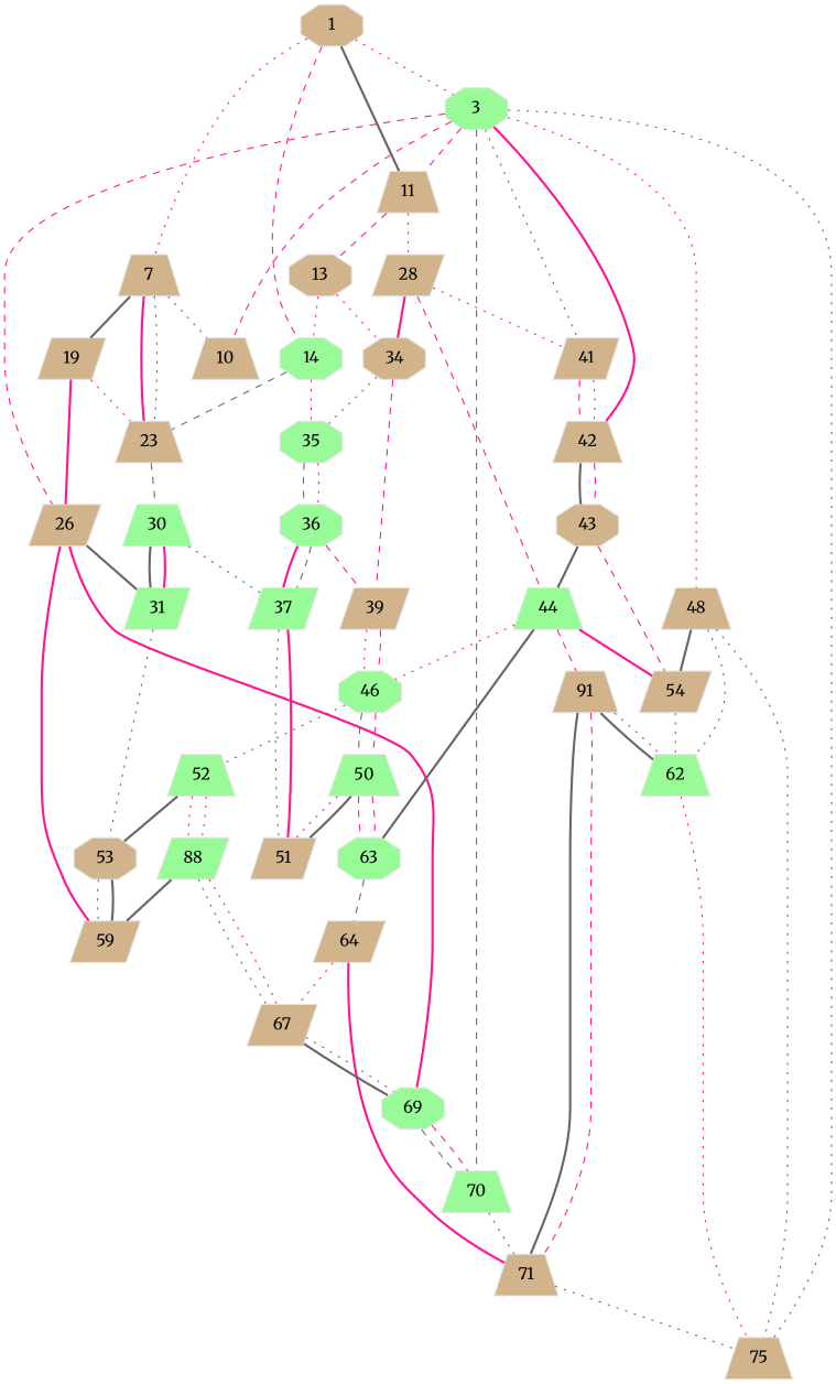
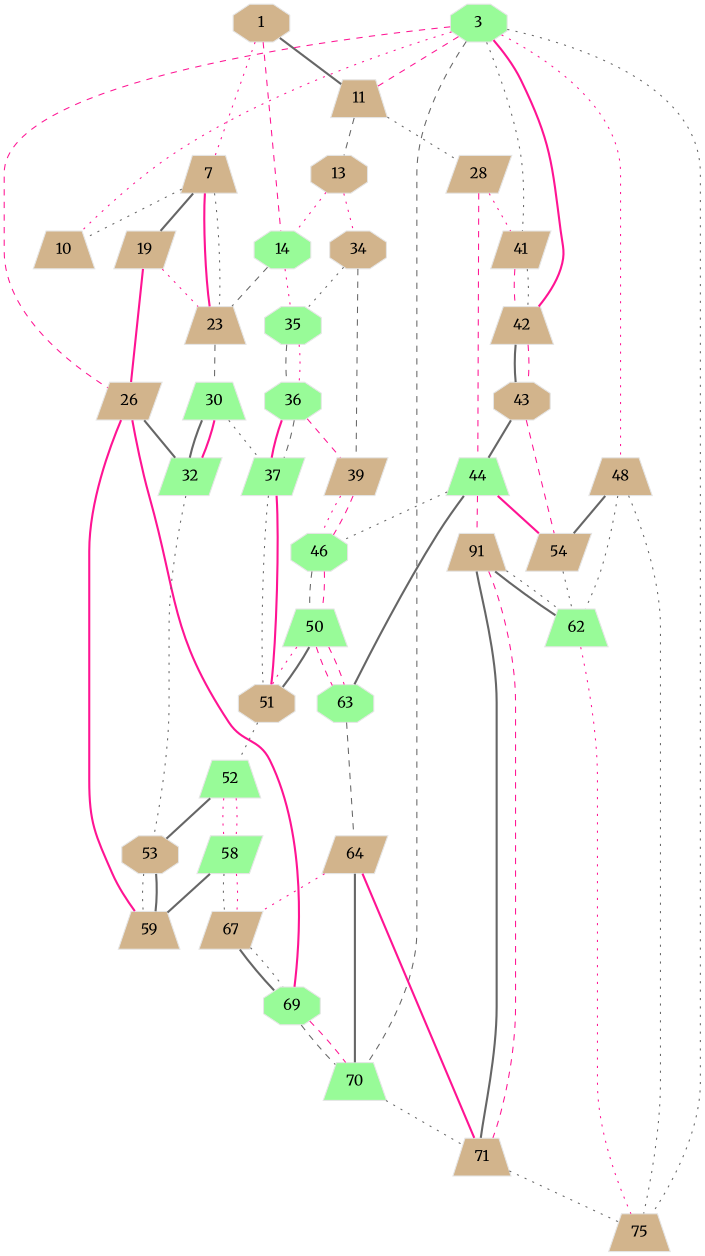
  graph {
    fontname=Merriweather
    node [color=gray90 fillcolor=tan fontname=Merriweather shape=trapezium style=filled]
    edge [color=gray40 fontname=Merriweather style=dotted]
    1 [shape=octagon super="+2+6"]
    3 [fillcolor=palegreen shape=octagon super="+4+47+15"]
    7 [super="+8"]
    11 [super="+16+12"]
    14 [fillcolor=palegreen shape=octagon super="+21"]
    10
    26 [shape=parallelogram super="+27+68"]
    41 [shape=parallelogram]
    42
    48 [super="+56"]
    70 [fillcolor=palegreen super="+81"]
    75 [super="+76"]
    19 [shape=parallelogram super="+20"]
    23 [super="+24"]
    13 [shape=octagon super="+32"]
    28 [shape=parallelogram super="+29"]
    35 [fillcolor=palegreen shape=octagon]
-   31 [fillcolor=palegreen shape=parallelogram]
-   59 [shape=parallelogram]
+   31 [fillcolor=palegreen shape=parallelogram label=32]
+   59
    69 [fillcolor=palegreen shape=octagon]
    43 [shape=octagon]
    54 [shape=parallelogram super="+57"]
    62 [fillcolor=palegreen super="+74"]
    71 [super="+72+77"]
    30 [fillcolor=palegreen]
    34 [shape=octagon super="+38"]
    44 [fillcolor=palegreen super="+45"]
    39 [shape=parallelogram]
    36 [fillcolor=palegreen shape=octagon]
    37 [fillcolor=palegreen shape=parallelogram]
    53 [shape=octagon]
    46 [fillcolor=palegreen shape=octagon]
    n33 [label=91]
    63 [fillcolor=palegreen shape=octagon]
-   51 [shape=parallelogram]
+   51 [shape=octagon]
    52 [fillcolor=palegreen]
    50 [fillcolor=palegreen]
    64 [shape=parallelogram super="+65"]
-   58 [fillcolor=palegreen shape=parallelogram label=88]
+   58 [fillcolor=palegreen shape=parallelogram]
    67 [shape=parallelogram]
-   1 -- 3 [color=deeppink]
    1 -- 7 [color=deeppink]
    1 -- 11 [style=bold]
    1 -- 14 [color=deeppink style=dashed]
    3 -- 11 [color=deeppink style=dashed]
-   3 -- 10 [color=deeppink style=dashed]
+   3 -- 10 [color=deeppink]
    3 -- 26 [color=deeppink style=dashed]
    3 -- 41
    3 -- 42 [color=deeppink style=bold]
    3 -- 48 [color=deeppink weight=2]
    3 -- 70 [style=dashed weight=2]
    3 -- 75
    7 -- 10
    7 -- 19 [style=bold]
    7 -- 23 [color=deeppink style=bold weight=2]
    7 -- 23
-   11 -- 13 [color=deeppink style=dashed]
+   11 -- 13 [style=dashed]
    11 -- 28 [weight=2]
    14 -- 23 [style=dashed]
    14 -- 35 [color=deeppink]
    26 -- 31 [style=bold]
    26 -- 59 [color=deeppink style=bold]
    26 -- 69 [color=deeppink style=bold]
    41 -- 42 [color=deeppink style=dashed]
    41 -- 42
    42 -- 43 [style=bold]
    42 -- 43 [color=deeppink style=dashed]
    48 -- 75
    48 -- 54 [style=bold]
    48 -- 62
    70 -- 71
    19 -- 26 [color=deeppink style=bold]
    19 -- 23 [color=deeppink]
    23 -- 30 [style=dashed]
    13 -- 14 [color=deeppink weight=2]
    13 -- 34 [color=deeppink]
    28 -- 41 [color=deeppink]
-   28 -- 34 [color=deeppink style=bold]
    28 -- 44 [color=deeppink style=dashed]
    35 -- 36 [style=dashed]
    35 -- 36 [color=deeppink]
    31 -- 53
    69 -- 70 [style=dashed]
    69 -- 70 [color=deeppink style=dashed]
    43 -- 54 [color=deeppink style=dashed]
    43 -- 44 [style=bold]
    54 -- 62
    62 -- 75 [color=deeppink]
    71 -- 75
    30 -- 31 [style=bold]
    30 -- 31 [color=deeppink style=bold]
    30 -- 37
    34 -- 35
-   34 -- 39 [color=deeppink style=dashed]
+   34 -- 39 [style=dashed]
    44 -- 54 [color=deeppink style=bold]
-   44 -- 46 [color=deeppink]
+   44 -- 46
    44 -- n33 [color=deeppink style=dashed]
    44 -- 63 [style=bold]
    39 -- 46 [color=deeppink]
    39 -- 46 [color=deeppink style=dashed]
    36 -- 39 [color=deeppink style=dashed]
    36 -- 37 [color=deeppink style=bold]
    36 -- 37 [style=dashed]
    37 -- 51
    37 -- 51 [color=deeppink style=bold]
    53 -- 59
    53 -- 59 [style=bold]
    46 -- 50 [style=dashed]
    46 -- 50 [color=deeppink style=dashed]
    n33 -- 62 [style=bold]
    n33 -- 62
    n33 -- 71 [style=bold]
    n33 -- 71 [color=deeppink style=dashed]
    63 -- 64 [style=dashed]
-   46 -- 52
+   51 -- 52
    52 -- 53 [style=bold]
    52 -- 58 [color=deeppink]
    52 -- 58 [color=deeppink]
    50 -- 63 [color=deeppink style=dashed]
    50 -- 63 [color=deeppink style=dashed]
    50 -- 51 [color=deeppink]
    50 -- 51 [style=bold]
+   64 -- 70 [style=bold weight=2]
    64 -- 71 [color=deeppink style=bold weight=2]
    64 -- 67 [color=deeppink]
    58 -- 59 [style=bold]
    58 -- 67
    58 -- 67 [color=deeppink]
    67 -- 69 [style=bold]
    67 -- 69
  }
